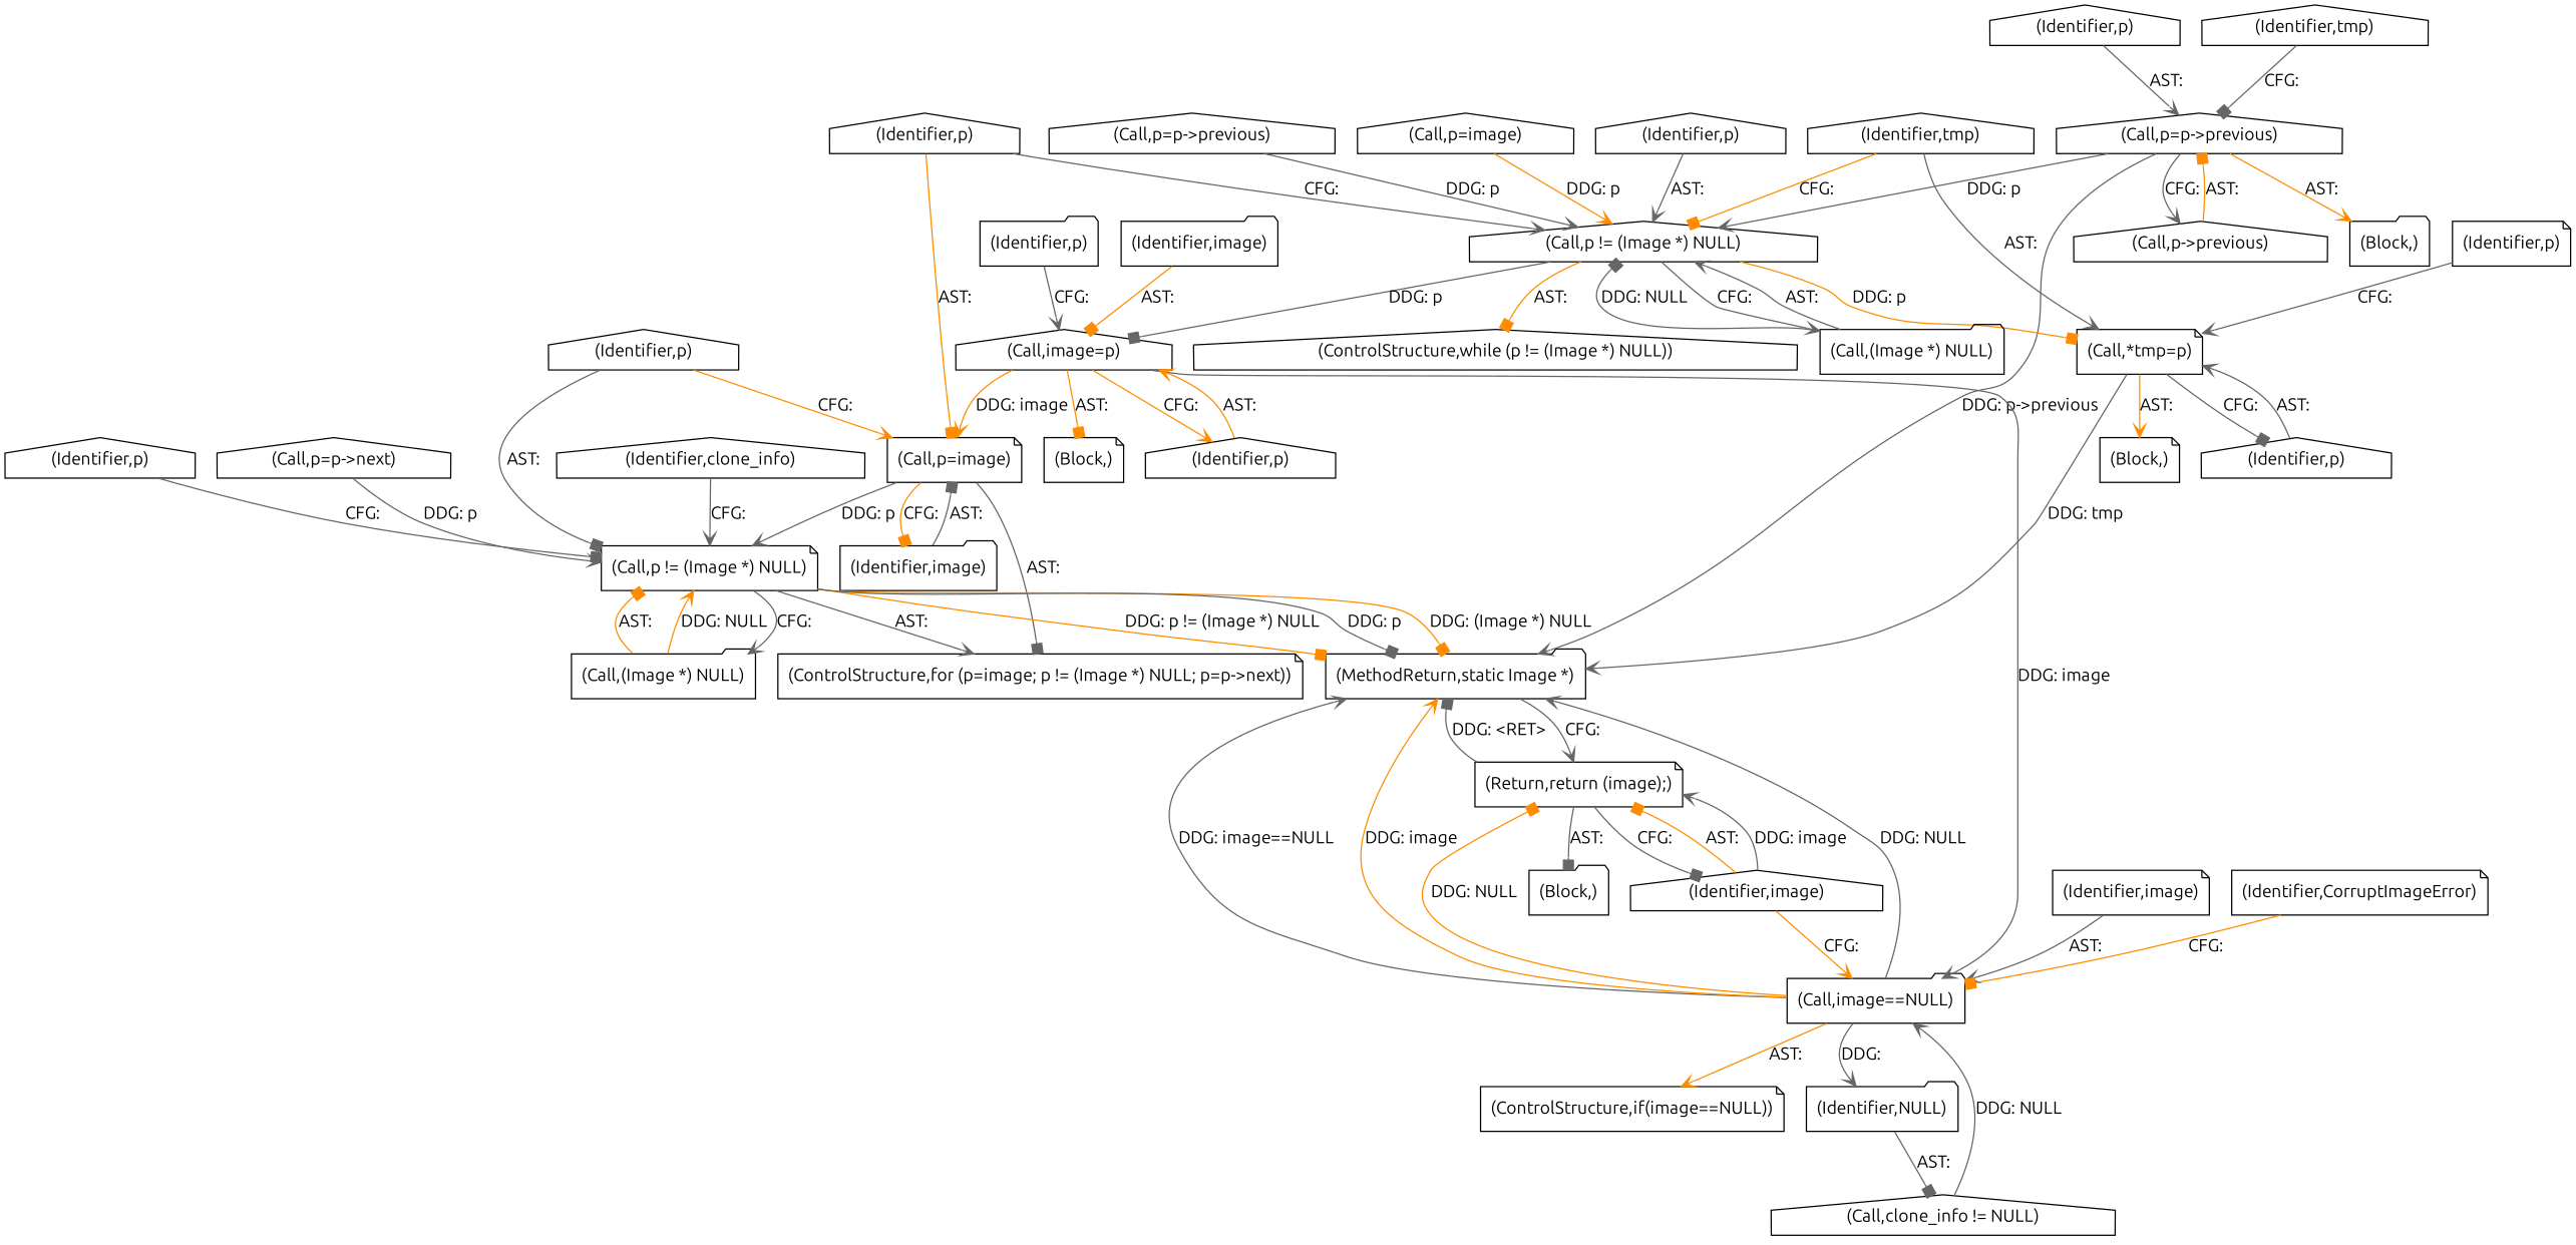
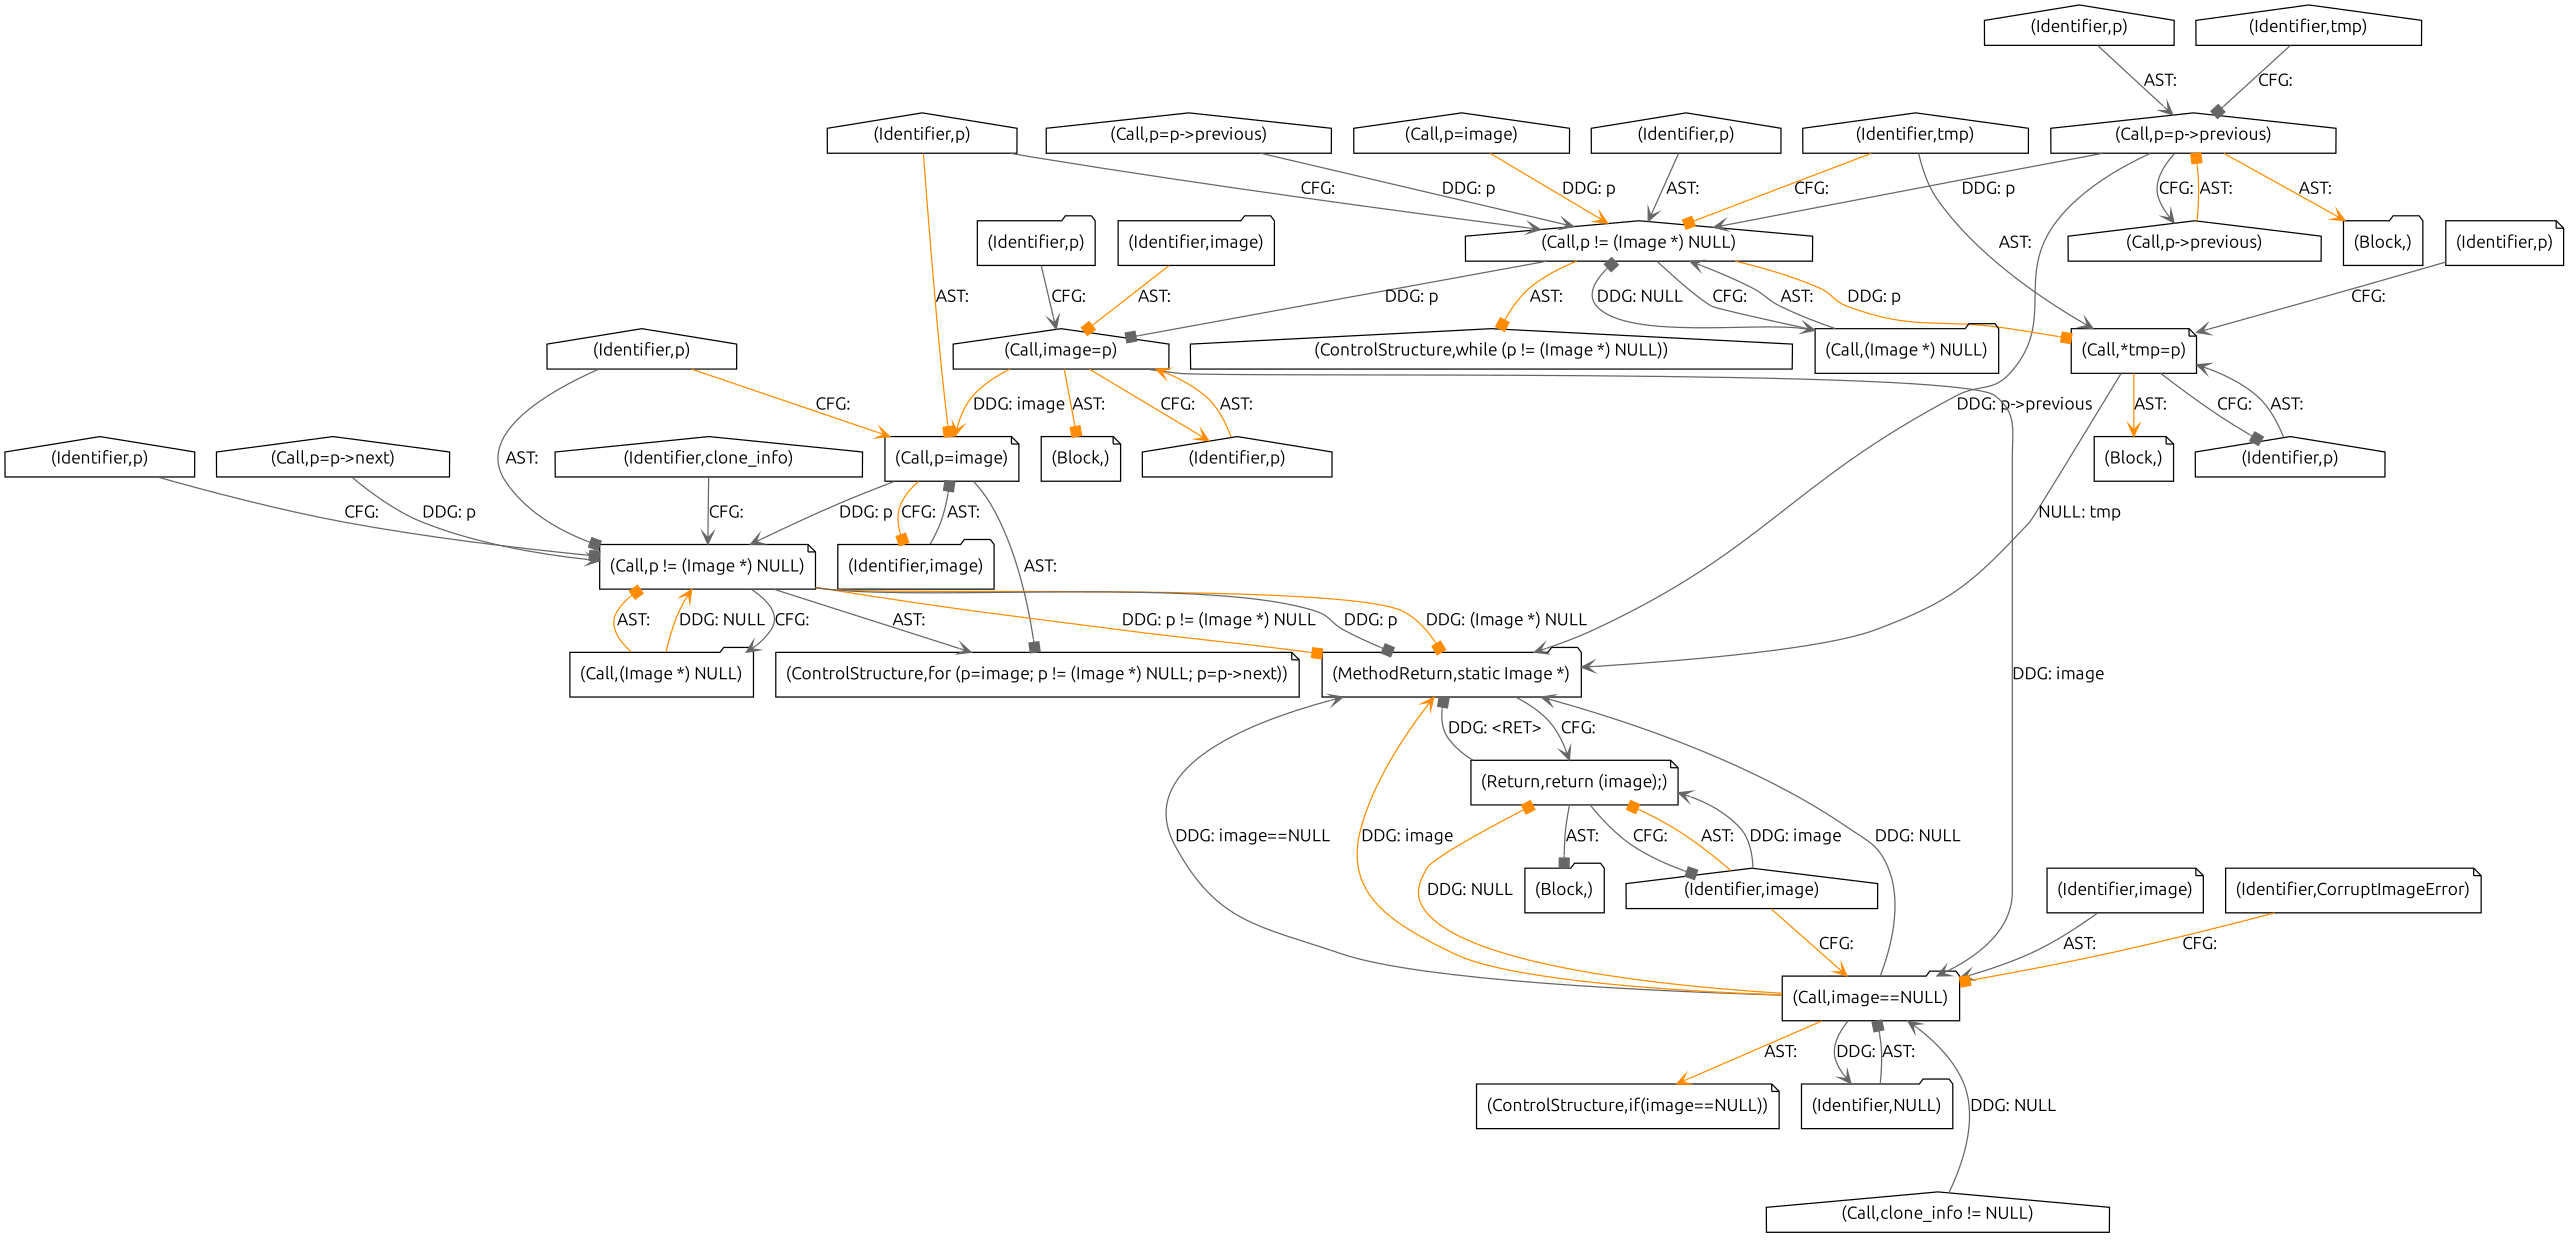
  digraph {
    fontname=Ubuntu
    node [fontname=Ubuntu shape=house]
    edge [arrowhead=vee color=gray40 fontname=Ubuntu]
    n1 [label="(Call,p=p->previous)"]
    n2 [label="(Call,p != (Image *) NULL)"]
    n3 [label="(MethodReturn,static Image *)" shape=folder]
    n4 [label="(Call,p->previous)"]
    n5 [label="(Block,)" shape=folder]
    n6 [label="(Call,*tmp=p)" shape=note]
    n7 [label="(Call,image=p)"]
    n8 [label="(ControlStructure,while (p != (Image *) NULL))"]
    n9 [label="(Call,(Image *) NULL)" shape=folder]
    n10 [label="(Return,return (image);)" shape=note]
    n11 [label="(Block,)" shape=note]
    n12 [label="(Identifier,p)"]
    n13 [label="(Call,p=image)" shape=note]
    n14 [label="(Call,image==NULL)" shape=folder]
    n15 [label="(Identifier,p)"]
    n16 [label="(Block,)" shape=note]
    n17 [label="(Call,p != (Image *) NULL)" shape=note]
    n18 [label="(Identifier,image)" shape=folder]
    n19 [label="(ControlStructure,for (p=image; p != (Image *) NULL; p=p->next))" shape=note]
    n20 [label="(ControlStructure,if(image==NULL))" shape=note]
    n21 [label="(Identifier,NULL)" shape=folder]
    n22 [label="(Call,(Image *) NULL)" shape=folder]
    n23 [label="(Block,)" shape=folder]
    n24 [label="(Identifier,image)"]
    n25 [label="(Identifier,p)"]
    n26 [label="(Identifier,p)"]
    n27 [label="(Call,p=p->previous)"]
    n28 [label="(Identifier,p)" shape=folder]
    n29 [label="(Identifier,clone_info)"]
    n30 [label="(Call,p=image)"]
    n31 [label="(Identifier,p)"]
    n32 [label="(Identifier,tmp)"]
    n33 [label="(Identifier,image)" shape=note]
    n34 [label="(Identifier,p)"]
    n35 [label="(Call,clone_info != NULL)"]
    n36 [label="(Identifier,p)"]
    n37 [label="(Identifier,CorruptImageError)" shape=note]
    n38 [label="(Identifier,tmp)"]
    n39 [label="(Identifier,p)" shape=note]
    n40 [label="(Call,p=p->next)"]
    n41 [label="(Identifier,image)" shape=folder]
    n1 -> n2 [label="DDG: p"]
    n1 -> n3 [label="DDG: p->previous"]
    n1 -> n4 [label="CFG: "]
    n1 -> n5 [color=darkorange label="AST: "]
    n2 -> n6 [arrowhead=box color=darkorange label="DDG: p"]
    n2 -> n7 [arrowhead=box label="DDG: p"]
    n2 -> n8 [arrowhead=box color=darkorange label="AST: "]
    n2 -> n9 [label="CFG: "]
    n3 -> n10 [label="CFG: "]
    n4 -> n1 [arrowhead=box color=darkorange label="AST: "]
-   n6 -> n3 [label="DDG: tmp"]
+   n6 -> n3 [label="NULL: tmp"]
    n6 -> n11 [color=darkorange label="AST: "]
    n6 -> n12 [arrowhead=box label="CFG: "]
    n7 -> n13 [color=darkorange label="DDG: image"]
    n7 -> n14 [label="DDG: image"]
    n7 -> n15 [color=darkorange label="CFG: "]
    n7 -> n16 [arrowhead=box color=darkorange label="AST: "]
    n9 -> n2 [label="AST: "]
    n9 -> n2 [arrowhead=box label="DDG: NULL"]
    n10 -> n3 [arrowhead=box label="DDG: <RET>"]
    n10 -> n23 [arrowhead=box label="AST: "]
    n10 -> n24 [arrowhead=box label="CFG: "]
    n12 -> n6 [label="AST: "]
    n13 -> n17 [label="DDG: p"]
    n13 -> n18 [arrowhead=box color=darkorange label="CFG: "]
    n13 -> n19 [arrowhead=box label="AST: "]
    n14 -> n3 [label="DDG: image==NULL"]
    n14 -> n3 [color=darkorange label="DDG: image"]
    n14 -> n3 [label="DDG: NULL"]
    n14 -> n10 [arrowhead=box color=darkorange label="DDG: NULL"]
    n14 -> n20 [color=darkorange label="AST: "]
    n14 -> n21 [label="DDG: "]
    n15 -> n7 [color=darkorange label="AST: "]
    n17 -> n3 [arrowhead=box color=darkorange label="DDG: (Image *) NULL"]
    n17 -> n3 [arrowhead=box color=darkorange label="DDG: p != (Image *) NULL"]
    n17 -> n3 [arrowhead=box label="DDG: p"]
    n17 -> n19 [label="AST: "]
    n17 -> n22 [label="CFG: "]
    n18 -> n13 [arrowhead=box label="AST: "]
-   n21 -> n35 [arrowhead=box label="AST: "]
+   n21 -> n14 [arrowhead=box label="AST: "]
    n22 -> n17 [arrowhead=box color=darkorange label="AST: "]
    n22 -> n17 [color=darkorange label="DDG: NULL"]
    n24 -> n10 [arrowhead=box color=darkorange label="AST: "]
    n24 -> n10 [label="DDG: image"]
    n24 -> n14 [color=darkorange label="CFG: "]
    n25 -> n1 [label="AST: "]
    n26 -> n13 [color=darkorange label="CFG: "]
    n26 -> n17 [arrowhead=box label="AST: "]
    n27 -> n2 [label="DDG: p"]
    n28 -> n7 [label="CFG: "]
    n29 -> n17 [label="CFG: "]
    n30 -> n2 [color=darkorange label="DDG: p"]
    n31 -> n2 [label="CFG: "]
    n31 -> n13 [arrowhead=box color=darkorange label="AST: "]
    n32 -> n2 [arrowhead=box color=darkorange label="CFG: "]
    n32 -> n6 [label="AST: "]
    n33 -> n14 [label="AST: "]
    n34 -> n17 [arrowhead=box label="CFG: "]
    n35 -> n14 [label="DDG: NULL"]
    n36 -> n2 [label="AST: "]
    n37 -> n14 [arrowhead=box color=darkorange label="CFG: "]
    n38 -> n1 [arrowhead=box label="CFG: "]
    n39 -> n6 [label="CFG: "]
    n40 -> n17 [label="DDG: p"]
    n41 -> n7 [arrowhead=box color=darkorange label="AST: "]
  }
